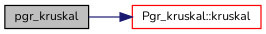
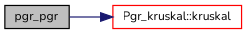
  digraph {
    rankdir=LR
    fontname=Nunito
    node [fontname=Nunito fontsize=10 shape=record style=filled]
-   n1 [color=black fillcolor=grey75 fontcolor=black height=0.2 label=pgr_kruskal width=0.4]
+   n1 [color=black fillcolor=grey75 fontcolor=black height=0.2 label=pgr_pgr width=0.4]
    n2 [color=red fillcolor=white height=0.2 label="Pgr_kruskal::kruskal" width=0.4]
    n1 -> n2 [color=midnightblue fontname=Nunito fontsize=10 labelfontname=Helvetica labelfontsize=10 style=solid]
  }
